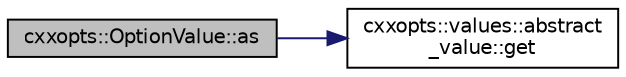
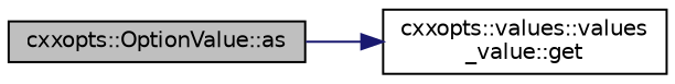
  digraph {
    rankdir=LR
    node [color=black fontname=Helvetica fontsize=10 shape=record style=filled]
    n1 [fillcolor=grey75 fontcolor=black height=0.2 label="cxxopts::OptionValue::as" width=0.4]
-   n2 [fillcolor=white height=0.2 label="cxxopts::values::abstract\l_value::get" width=0.4]
+   n2 [fillcolor=white height=0.2 label="cxxopts::values::values\l_value::get" width=0.4]
    n1 -> n2 [color=midnightblue fontname=Helvetica fontsize=10 labelfontname=Helvetica labelfontsize=10 style=solid]
  }
